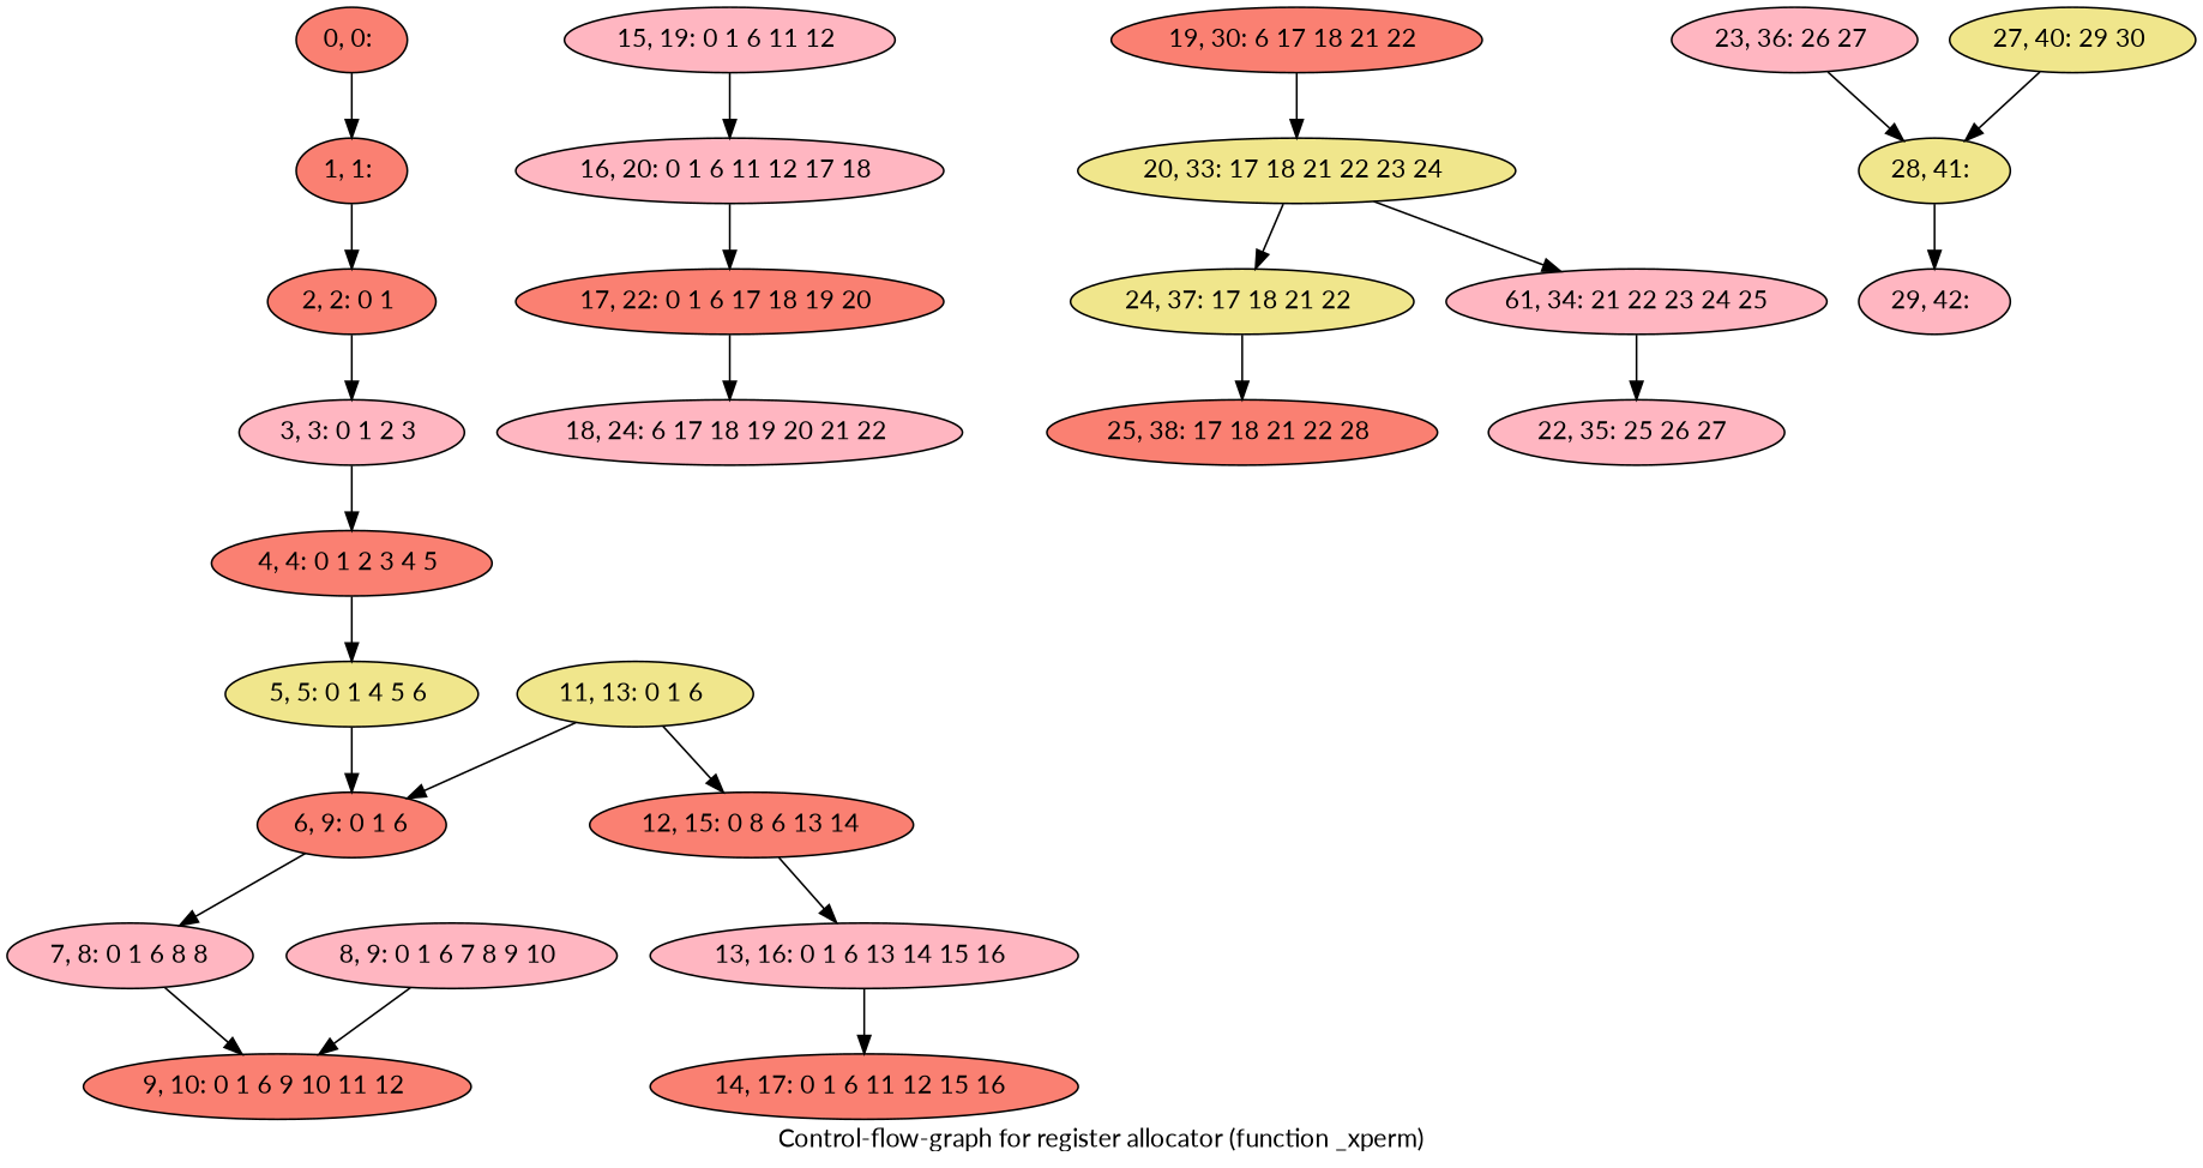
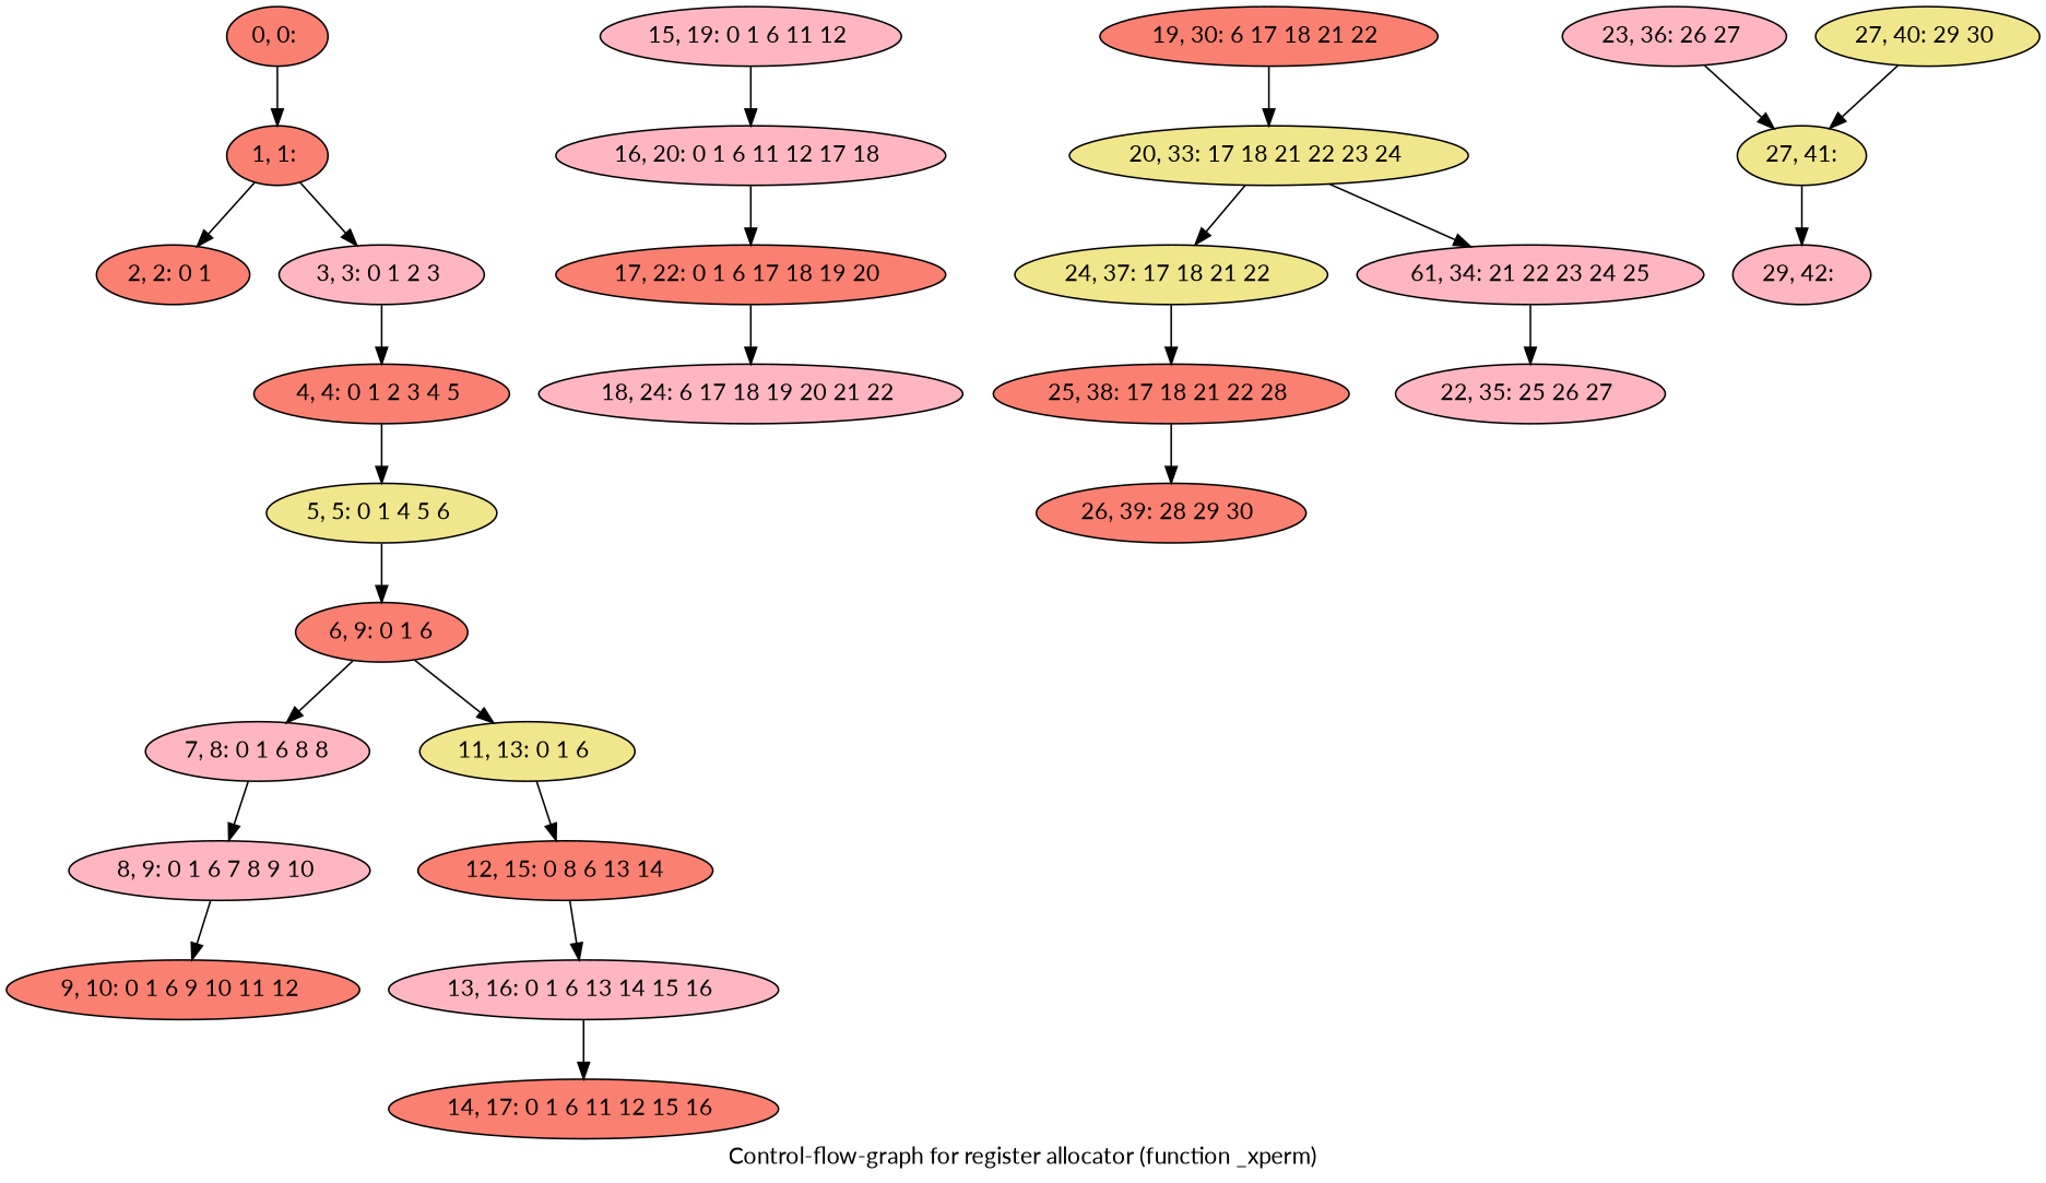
  digraph {
    fontname=Lato
    label="Control-flow-graph for register allocator (function _xperm)"
    node [fillcolor=salmon fontname=Lato style=filled]
    edge [fontname=Lato]
    n1 [label="0, 0: "]
    n2 [label="1, 1: "]
    n3 [label="2, 2: 0 1 "]
    n4 [fillcolor=lightpink label="3, 3: 0 1 2 3 "]
    n5 [label="4, 4: 0 1 2 3 4 5 "]
    n6 [fillcolor=khaki label="5, 5: 0 1 4 5 6 "]
    n7 [label="6, 9: 0 1 6"]
    n8 [fillcolor=lightpink label="7, 8: 0 1 6 8 8"]
    n9 [fillcolor=khaki label="11, 13: 0 1 6 "]
    n10 [fillcolor=lightpink label="8, 9: 0 1 6 7 8 9 10 "]
    n11 [label="12, 15: 0 8 6 13 14"]
    n12 [label="9, 10: 0 1 6 9 10 11 12 "]
    n13 [fillcolor=lightpink label="15, 19: 0 1 6 11 12 "]
    n14 [fillcolor=lightpink label="16, 20: 0 1 6 11 12 17 18 "]
    n15 [fillcolor=lightpink label="13, 16: 0 1 6 13 14 15 16 "]
    n16 [label="14, 17: 0 1 6 11 12 15 16 "]
    n17 [label="17, 22: 0 1 6 17 18 19 20 "]
    n18 [fillcolor=lightpink label="18, 24: 6 17 18 19 20 21 22 "]
    n19 [label="19, 30: 6 17 18 21 22 "]
    n20 [fillcolor=khaki label="20, 33: 17 18 21 22 23 24 "]
    n21 [fillcolor=khaki label="24, 37: 17 18 21 22 "]
    n22 [fillcolor=lightpink label="61, 34: 21 22 23 24 25"]
    n23 [label="25, 38: 17 18 21 22 28 "]
    n24 [fillcolor=lightpink label="22, 35: 25 26 27 "]
    n25 [fillcolor=lightpink label="23, 36: 26 27 "]
-   n26 [fillcolor=khaki label="28, 41: "]
+   n26 [fillcolor=khaki label="27, 41:"]
    n27 [fillcolor=lightpink label="29, 42: "]
+   n28 [label="26, 39: 28 29 30 "]
    n29 [fillcolor=khaki label="27, 40: 29 30 "]
    n1 -> n2
    n2 -> n3
-   n3 -> n4
+   n2 -> n4
    n4 -> n5
    n5 -> n6
    n6 -> n7
    n7 -> n8
-   n9 -> n7
-   n8 -> n12
+   n7 -> n9
+   n8 -> n10
    n9 -> n11
    n10 -> n12
    n11 -> n15
    n13 -> n14
    n14 -> n17
    n15 -> n16
    n17 -> n18
    n19 -> n20
    n20 -> n21
    n20 -> n22
    n21 -> n23
    n22 -> n24
+   n23 -> n28
    n25 -> n26
    n26 -> n27
    n29 -> n26
  }
